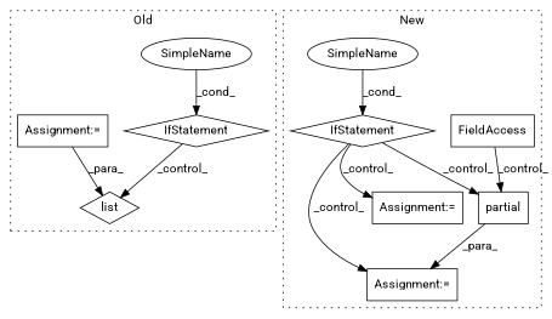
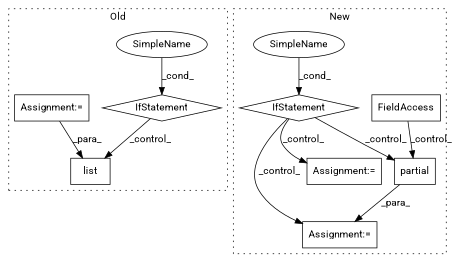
  digraph {
    fontname=Roboto
    node [a=7 fontname=Roboto l=54 s=1319 shape=box]
    edge [fontname=Roboto]
-   n1 [a=32 l="5,1" label=list s="1216,1227" shape=diamond]
+   n1 [a=32 l="5,1" label=list s="1216,1227"]
    n2 [a=25 label=IfStatement shape=diamond]
    n3 [a=42 l=5 label=SimpleName s=1368 shape=ellipse]
    n4 [label="Assignment:="]
    n5 [a=32 l="8,1" label=partial s="952,1007"]
    n6 [l=1 label="Assignment:=" s=941]
    n7 [a=22 l=26 label=FieldAccess s=960]
    n8 [a=42 label=SimpleName shape=ellipse l="" s=""]
    n9 [a=25 l="4,2" label=IfStatement s="540,583" shape=diamond]
    n10 [l=33 label="Assignment:=" s=741]
    subgraph cluster_1 {
      label=Old
      style=dotted
      n1
      n2
      n3
      n4
    }
    subgraph cluster_2 {
      label=New
      style=dotted
      n5
      n6
      n7
      n8
      n9
      n10
    }
    n2 -> n1 [label=_control_]
    n3 -> n2 [label=_cond_]
    n4 -> n1 [label=_para_]
    n5 -> n6 [label=_para_]
    n7 -> n5 [label=_control_]
    n8 -> n9 [label=_cond_]
    n9 -> n5 [label=_control_]
    n9 -> n6 [label=_control_]
    n9 -> n10 [label=_control_]
  }
